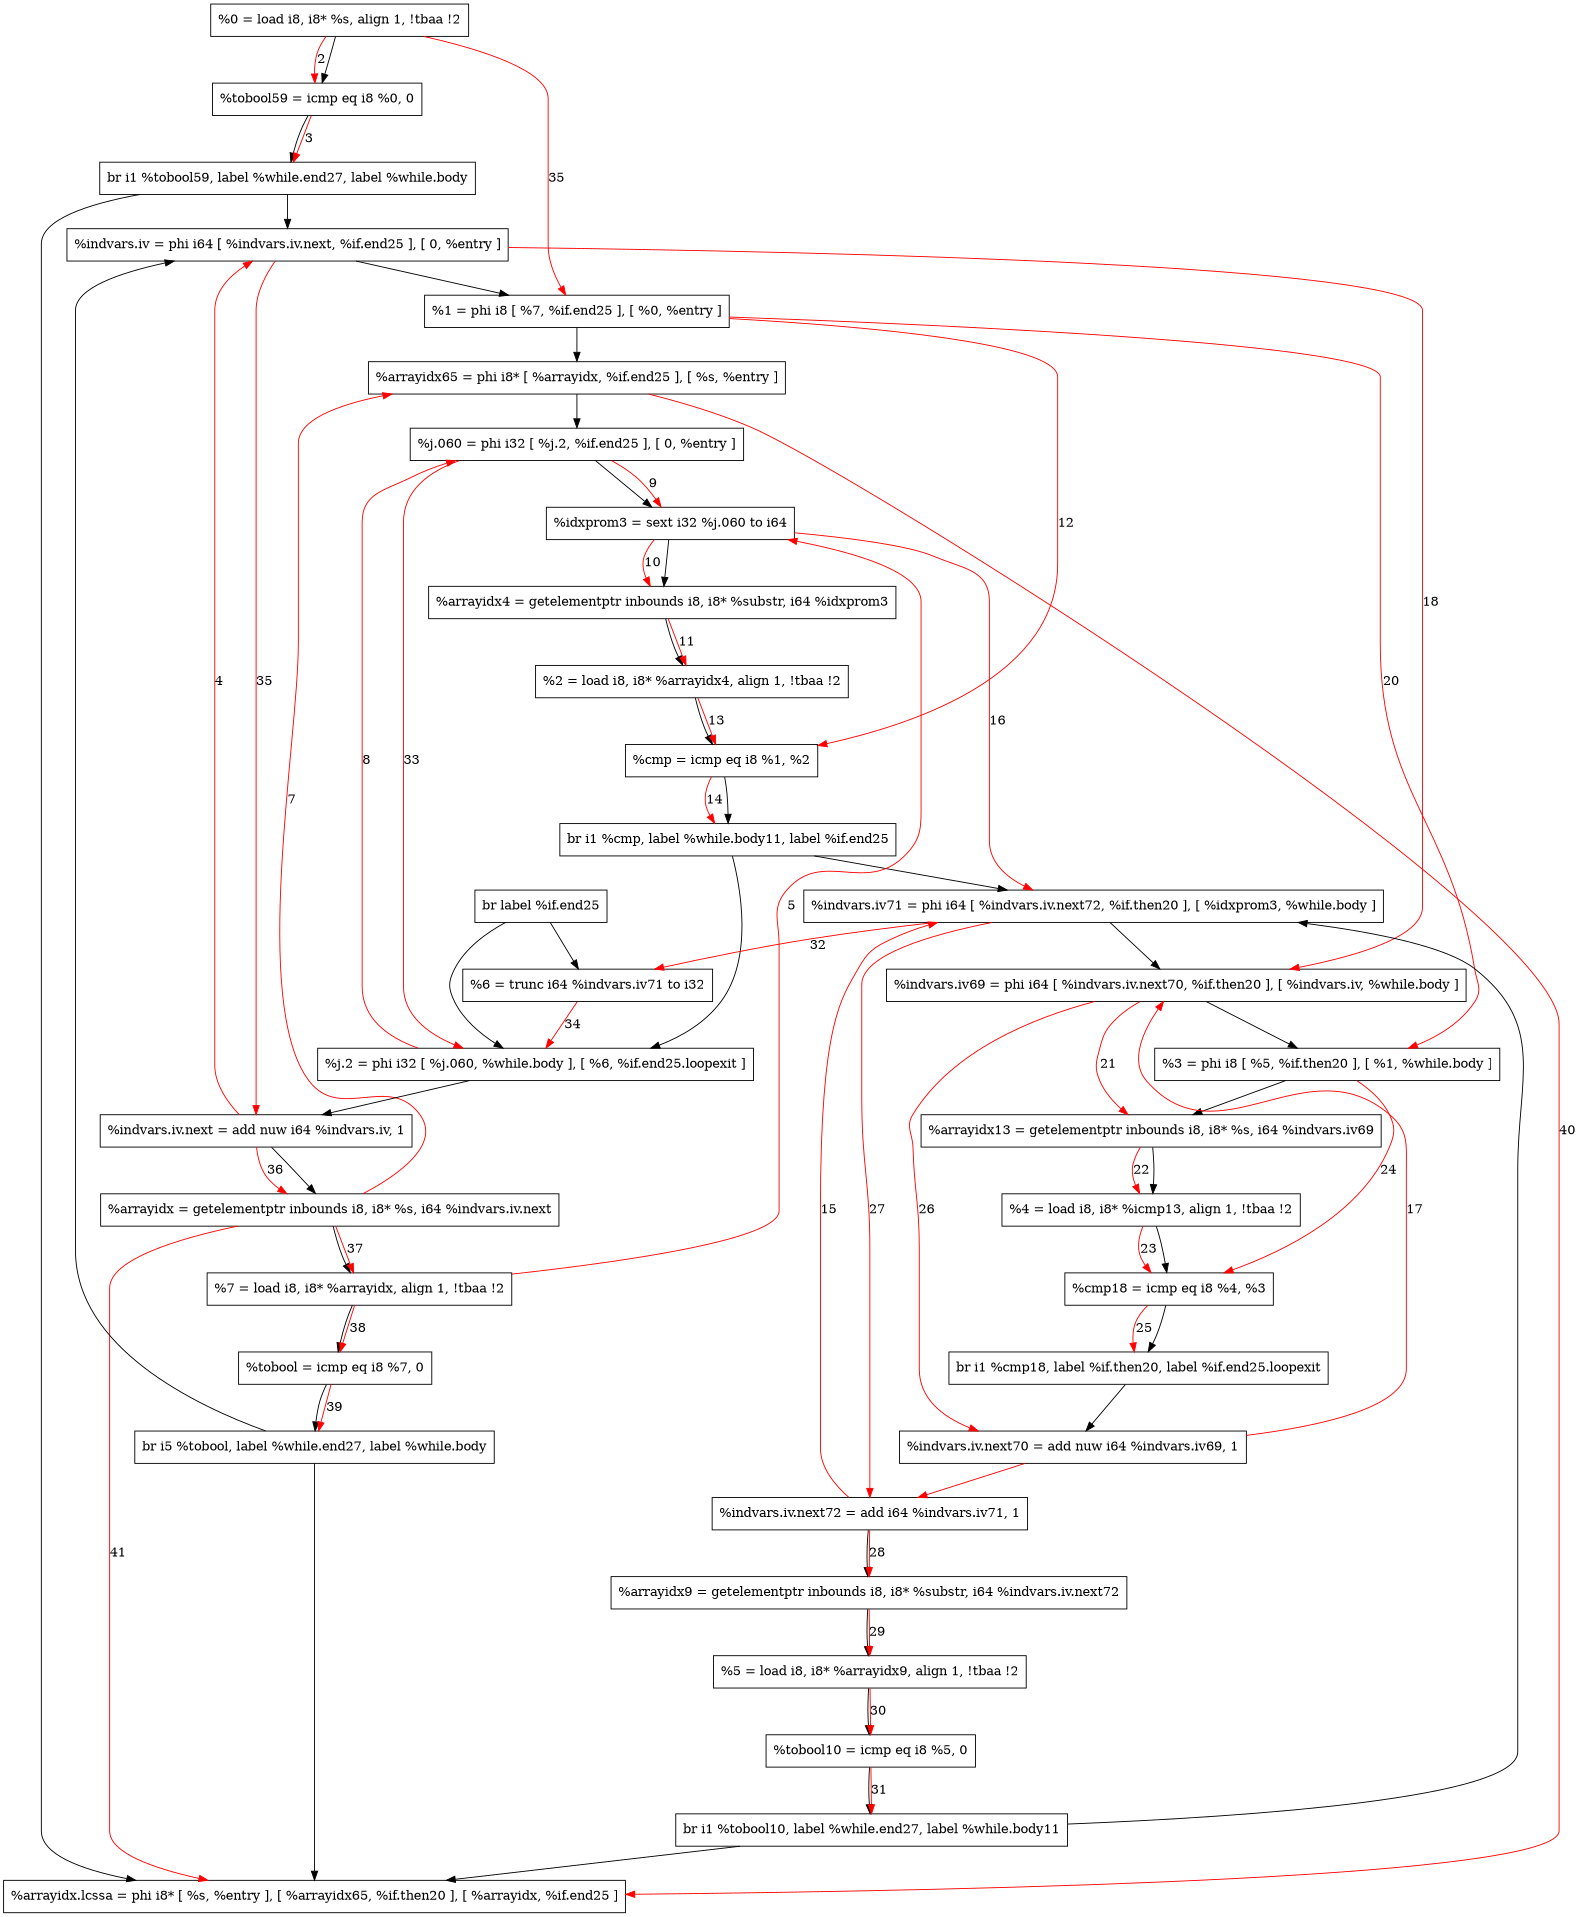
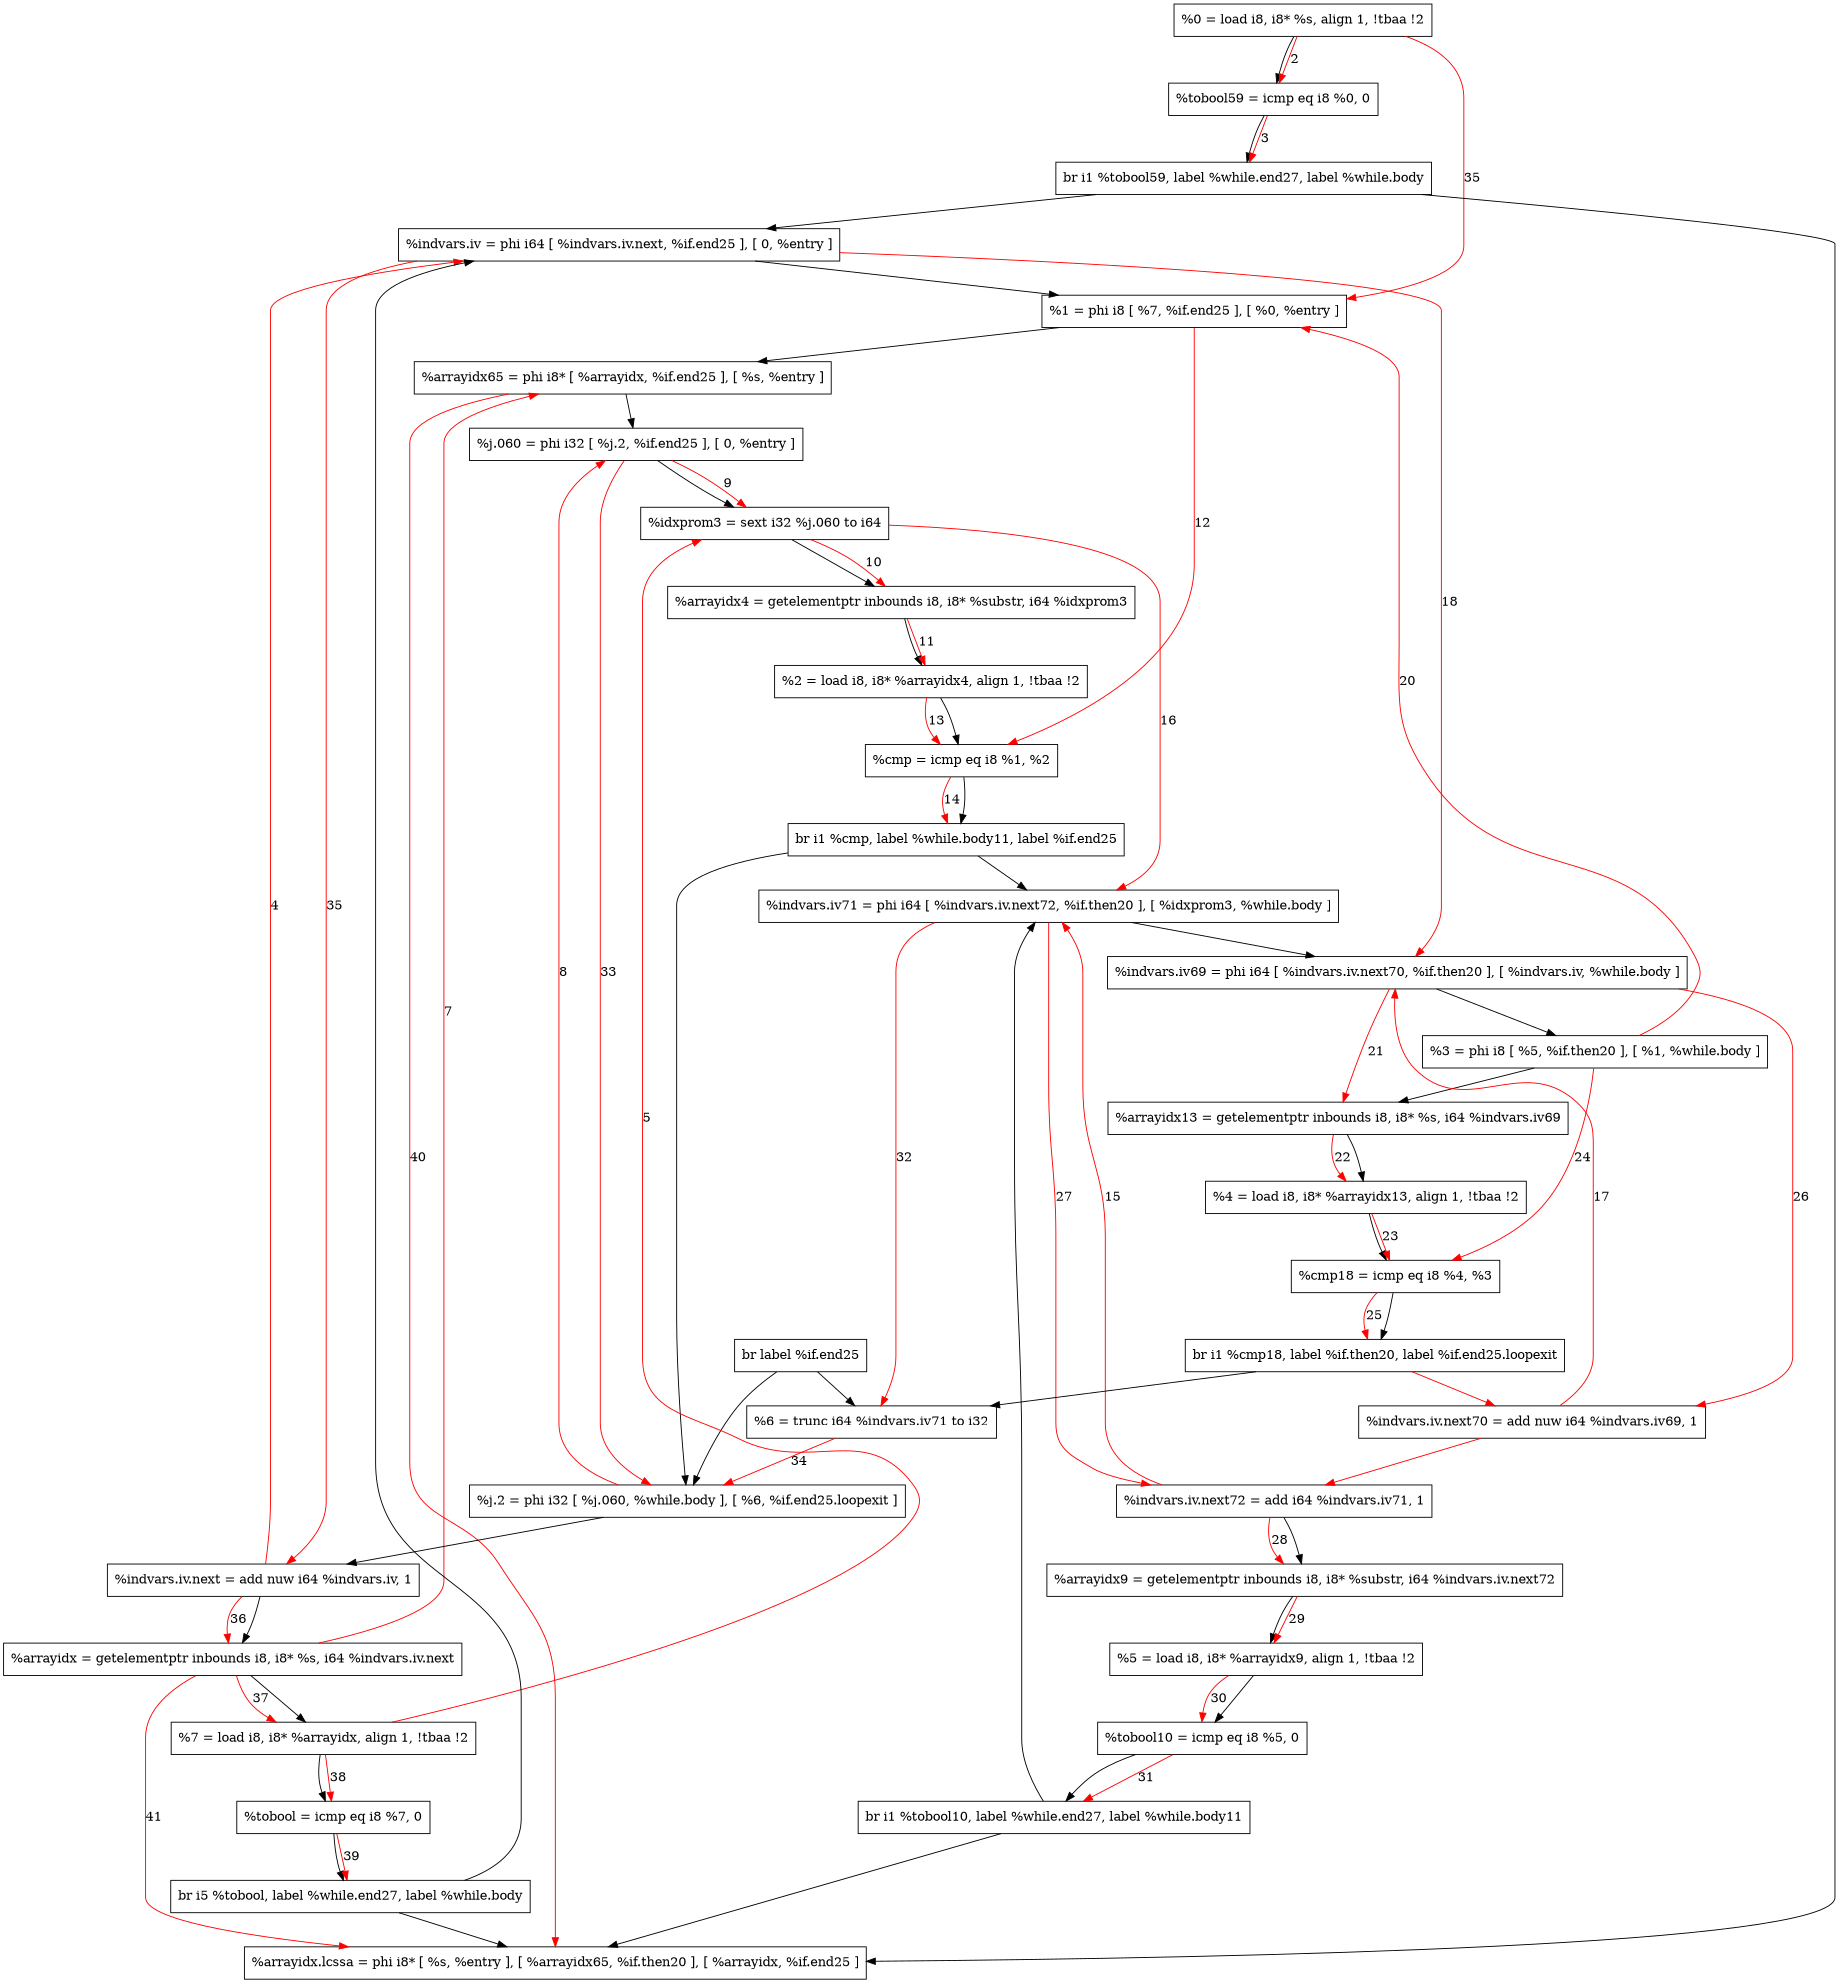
  digraph {
    node [shape=record]
    edge [color=red]
    n1 [label="  %0 = load i8, i8* %s, align 1, !tbaa !2"]
    n2 [label="  %tobool59 = icmp eq i8 %0, 0"]
    n3 [label="  %1 = phi i8 [ %7, %if.end25 ], [ %0, %entry ]"]
    n4 [label="  br i1 %tobool59, label %while.end27, label %while.body"]
    n5 [label="  %arrayidx65 = phi i8* [ %arrayidx, %if.end25 ], [ %s, %entry ]"]
    n6 [label="  %cmp = icmp eq i8 %1, %2"]
    n7 [label="  %3 = phi i8 [ %5, %if.then20 ], [ %1, %while.body ]"]
    n8 [label="  %indvars.iv = phi i64 [ %indvars.iv.next, %if.end25 ], [ 0, %entry ]"]
    n9 [label="  %arrayidx.lcssa = phi i8* [ %s, %entry ], [ %arrayidx65, %if.then20 ], [ %arrayidx, %if.end25 ]"]
    n10 [label="  %indvars.iv69 = phi i64 [ %indvars.iv.next70, %if.then20 ], [ %indvars.iv, %while.body ]"]
    n11 [label="  %indvars.iv.next = add nuw i64 %indvars.iv, 1"]
    n12 [label="  %arrayidx13 = getelementptr inbounds i8, i8* %s, i64 %indvars.iv69"]
    n13 [label="  %indvars.iv.next70 = add nuw i64 %indvars.iv69, 1"]
    n14 [label="  %arrayidx = getelementptr inbounds i8, i8* %s, i64 %indvars.iv.next"]
    n15 [label="  %j.060 = phi i32 [ %j.2, %if.end25 ], [ 0, %entry ]"]
    n16 [label="  br i1 %cmp, label %while.body11, label %if.end25"]
    n17 [label="  %cmp18 = icmp eq i8 %4, %3"]
    n18 [label="  %idxprom3 = sext i32 %j.060 to i64"]
    n19 [label="  %j.2 = phi i32 [ %j.060, %while.body ], [ %6, %if.end25.loopexit ]"]
    n20 [label="  %arrayidx4 = getelementptr inbounds i8, i8* %substr, i64 %idxprom3"]
    n21 [label="  %indvars.iv71 = phi i64 [ %indvars.iv.next72, %if.then20 ], [ %idxprom3, %while.body ]"]
    n22 [label="  %2 = load i8, i8* %arrayidx4, align 1, !tbaa !2"]
    n23 [label="  %indvars.iv.next72 = add i64 %indvars.iv71, 1"]
    n24 [label="  %6 = trunc i64 %indvars.iv71 to i32"]
    n25 [label="  %arrayidx9 = getelementptr inbounds i8, i8* %substr, i64 %indvars.iv.next72"]
-   n26 [label="%4 = load i8, i8* %icmp13, align 1, !tbaa !2"]
+   n26 [label="  %4 = load i8, i8* %arrayidx13, align 1, !tbaa !2"]
    n27 [label="  br i1 %cmp18, label %if.then20, label %if.end25.loopexit"]
    n28 [label="  %5 = load i8, i8* %arrayidx9, align 1, !tbaa !2"]
    n29 [label="  %tobool10 = icmp eq i8 %5, 0"]
    n30 [label="  br i1 %tobool10, label %while.end27, label %while.body11"]
    n31 [label="  br label %if.end25"]
    n32 [label="  %7 = load i8, i8* %arrayidx, align 1, !tbaa !2"]
    n33 [label="  %tobool = icmp eq i8 %7, 0"]
    n34 [label="br i5 %tobool, label %while.end27, label %while.body"]
    n1 -> n2 [color=""]
    n1 -> n2 [label=2]
    n1 -> n3 [label=35]
    n2 -> n4 [color=""]
    n2 -> n4 [label=3]
    n3 -> n5 [color=""]
    n3 -> n6 [label=12]
-   n3 -> n7 [label=20]
+   n7 -> n3 [label=20]
    n4 -> n8 [color=""]
    n4 -> n9 [color=""]
    n5 -> n9 [label=40]
    n5 -> n15 [color=""]
    n6 -> n16 [color=""]
    n6 -> n16 [label=14]
    n7 -> n12 [color=""]
    n7 -> n17 [label=24]
    n8 -> n3 [color=""]
    n8 -> n10 [label=18]
    n8 -> n11 [label=35]
    n10 -> n7 [color=""]
    n10 -> n12 [label=21]
    n10 -> n13 [label=26]
    n11 -> n8 [label=4]
    n11 -> n14 [color=""]
    n11 -> n14 [label=36]
    n12 -> n26 [color=""]
    n12 -> n26 [label=22]
    n13 -> n10 [label=17]
    n13 -> n23
    n14 -> n5 [label=7]
    n14 -> n9 [label=41]
    n14 -> n32 [color=""]
    n14 -> n32 [label=37]
    n15 -> n18 [color=""]
    n15 -> n18 [label=9]
    n15 -> n19 [label=33]
    n16 -> n19 [color=""]
    n16 -> n21 [color=""]
    n17 -> n27 [color=""]
    n17 -> n27 [label=25]
    n18 -> n20 [color=""]
    n18 -> n20 [label=10]
    n18 -> n21 [label=16]
    n19 -> n11 [color=""]
    n19 -> n15 [label=8]
    n20 -> n22 [color=""]
    n20 -> n22 [label=11]
    n21 -> n10 [color=""]
    n21 -> n23 [label=27]
    n21 -> n24 [label=32]
    n22 -> n6 [color=""]
    n22 -> n6 [label=13]
    n23 -> n21 [label=15]
    n23 -> n25 [color=""]
    n23 -> n25 [label=28]
    n24 -> n19 [label=34]
    n25 -> n28 [color=""]
    n25 -> n28 [label=29]
    n26 -> n17 [color=""]
    n26 -> n17 [label=23]
-   n27 -> n13 [color=""]
+   n27 -> n13
+   n27 -> n24 [color=""]
    n28 -> n29 [color=""]
    n28 -> n29 [label=30]
    n29 -> n30 [color=""]
    n29 -> n30 [label=31]
    n30 -> n9 [color=""]
    n30 -> n21 [color=""]
    n31 -> n19 [color=""]
    n31 -> n24 [color=""]
    n32 -> n18 [label=5]
    n32 -> n33 [color=""]
    n32 -> n33 [label=38]
    n33 -> n34 [color=""]
    n33 -> n34 [label=39]
    n34 -> n8 [color=""]
    n34 -> n9 [color=""]
  }
